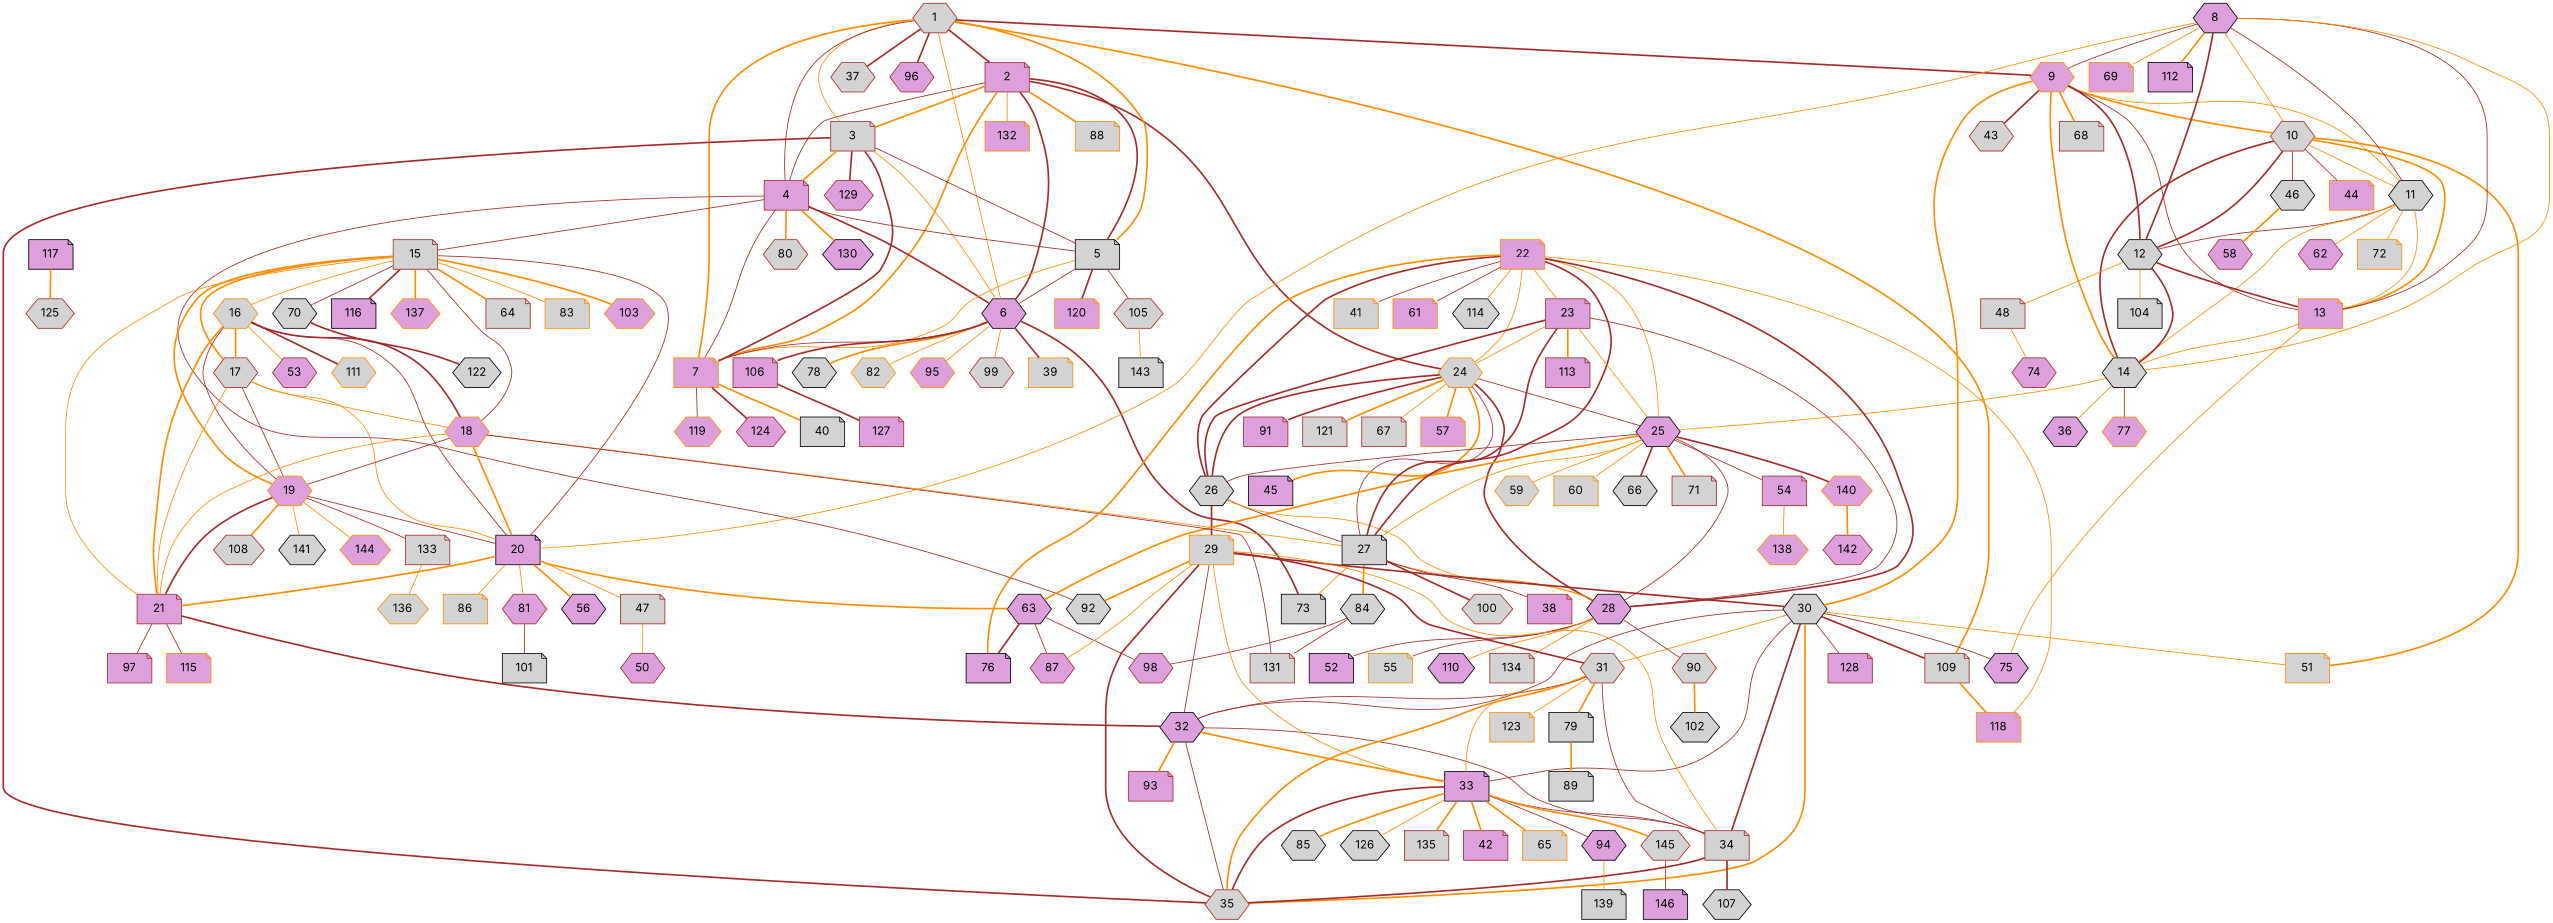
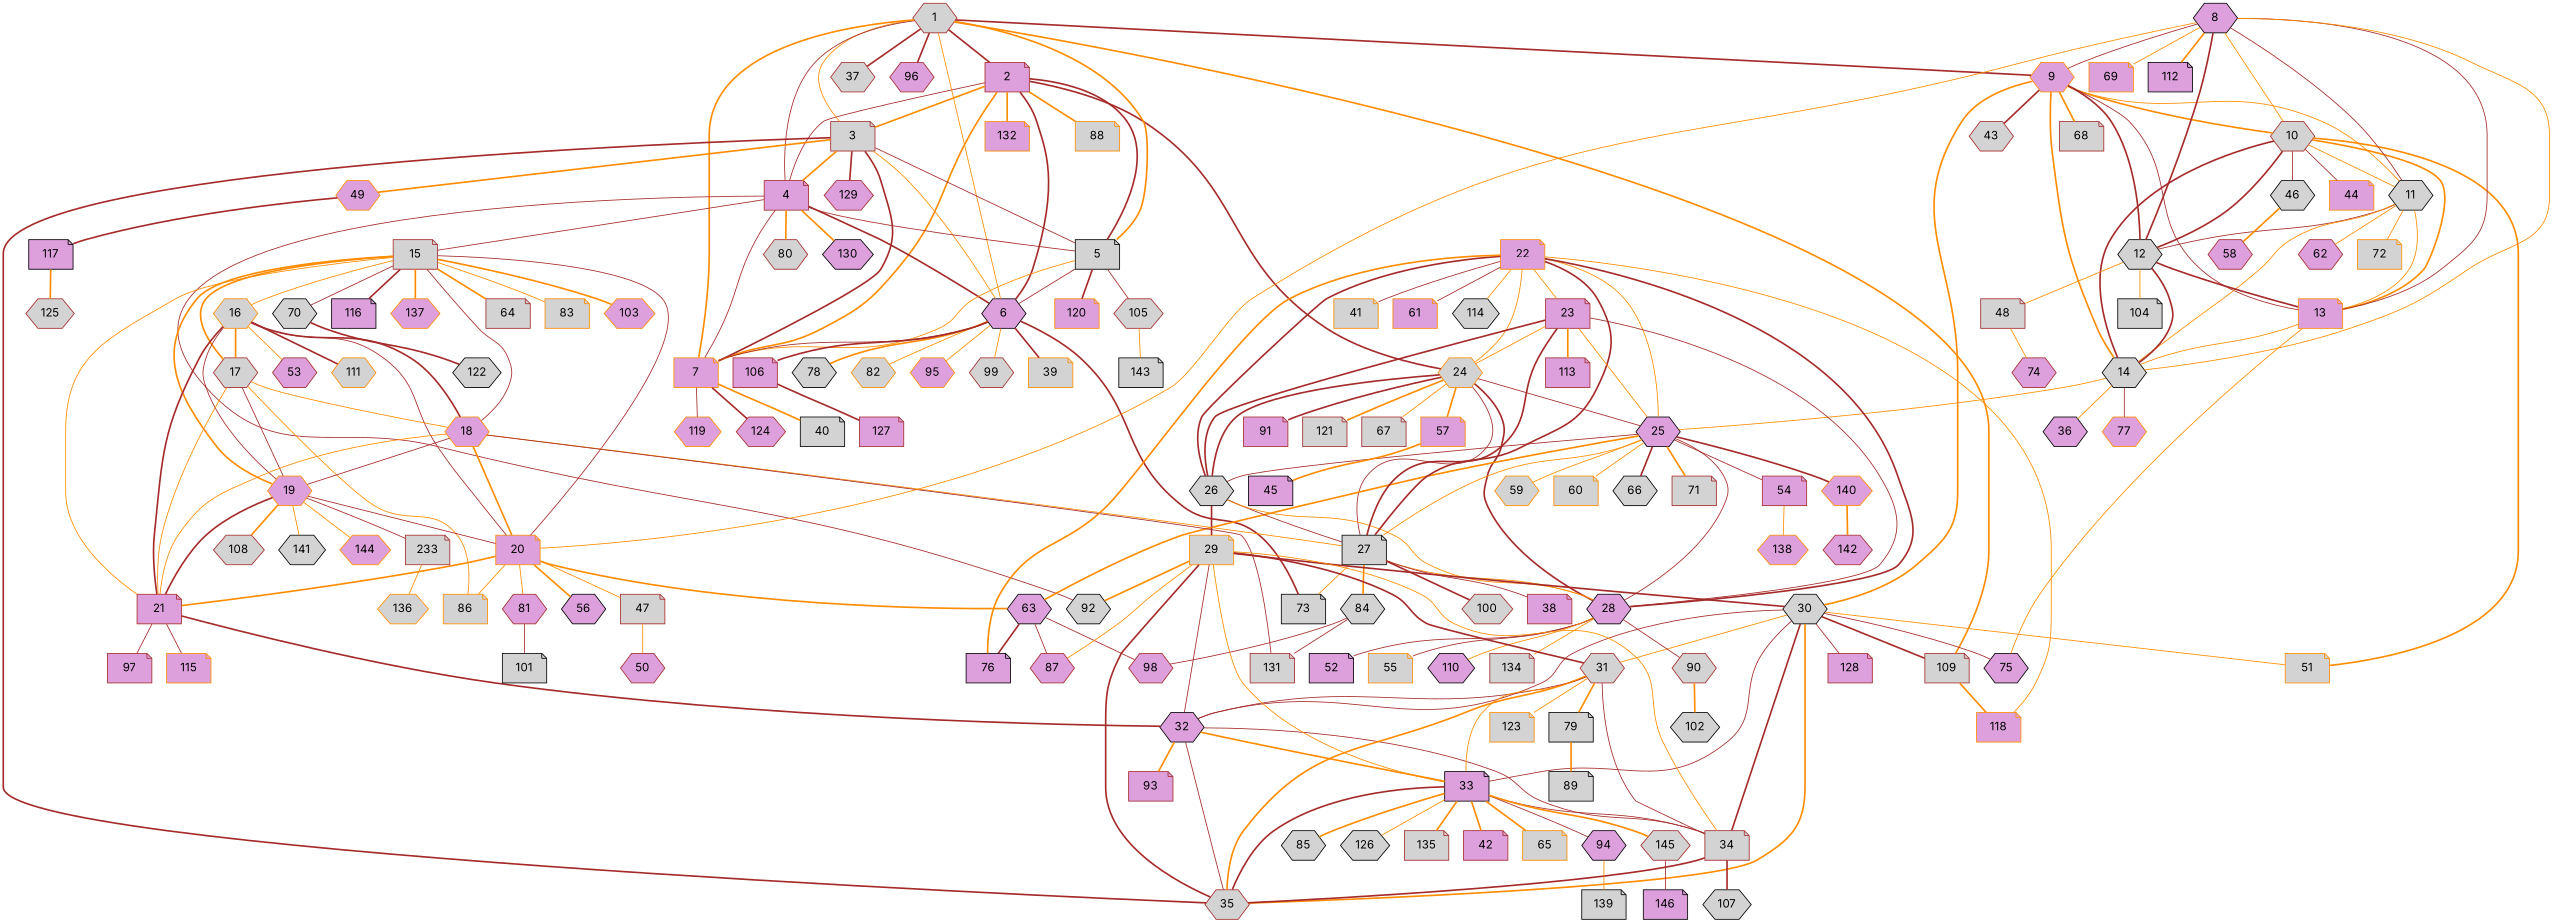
  graph {
    fontname=Inter
    node [color=brown fillcolor=lightgrey fontname=Inter shape=hexagon style=filled]
    edge [color=darkorange fontname=Inter style=solid]
    2 [fillcolor=plum shape=note]
    1
    3 [shape=note]
    4 [fillcolor=plum shape=note]
    5 [color=black shape=note]
    6 [color=black fillcolor=plum]
    7 [color=darkorange fillcolor=plum shape=note]
    9 [color=darkorange fillcolor=plum]
    37
    96 [fillcolor=plum]
    109 [shape=note]
    24 [color=darkorange]
    88 [color=darkorange shape=note]
    132 [color=darkorange fillcolor=plum shape=note]
    35
+   49 [color=darkorange fillcolor=plum]
    129 [fillcolor=plum]
    15 [shape=note]
    80
    92 [color=black]
    130 [color=black fillcolor=plum]
    105
    120 [color=darkorange fillcolor=plum shape=note]
    39 [color=darkorange shape=note]
    73 [color=black shape=note]
    78 [color=black]
    82 [color=darkorange]
    95 [color=darkorange fillcolor=plum]
    99
    106 [fillcolor=plum shape=note]
    40 [color=black shape=note]
    119 [color=darkorange fillcolor=plum]
    124 [fillcolor=plum]
    10
    11 [color=black]
    12 [color=black]
    13 [color=darkorange fillcolor=plum shape=note]
    14 [color=black]
    30 [color=black]
    43
    68 [shape=note]
    118 [color=darkorange fillcolor=plum shape=note]
    25 [color=black fillcolor=plum]
    27 [color=black shape=note]
    26 [color=black]
    28 [color=black fillcolor=plum]
    45 [color=black fillcolor=plum shape=note]
    57 [color=darkorange fillcolor=plum shape=note]
    67 [shape=note]
    91 [fillcolor=plum shape=note]
    121 [shape=note]
    117 [color=black fillcolor=plum shape=note]
-   20 [color=black fillcolor=plum shape=note]
+   20 [color=darkorange fillcolor=plum shape=note]
    16 [color=darkorange]
    17
    18 [color=darkorange fillcolor=plum]
    19 [color=darkorange fillcolor=plum]
    21 [fillcolor=plum shape=note]
    64 [shape=note]
    70 [color=black]
    83 [color=darkorange shape=note]
    103 [color=darkorange fillcolor=plum]
    116 [color=black fillcolor=plum shape=note]
    137 [color=darkorange fillcolor=plum]
    143 [color=black shape=note]
    127 [fillcolor=plum shape=note]
    8 [color=black fillcolor=plum]
    69 [color=darkorange fillcolor=plum shape=note]
    112 [color=black fillcolor=plum shape=note]
    44 [color=darkorange fillcolor=plum shape=note]
    46 [color=black]
    51 [color=darkorange shape=note]
    62 [fillcolor=plum]
    72 [color=darkorange shape=note]
    48 [shape=note]
    104 [color=black shape=note]
    75 [color=black fillcolor=plum]
    36 [color=black fillcolor=plum]
    77 [color=darkorange fillcolor=plum]
    47 [shape=note]
    56 [color=black fillcolor=plum]
    63 [color=black fillcolor=plum]
    81 [fillcolor=plum]
    86 [color=darkorange shape=note]
    32 [color=black fillcolor=plum]
    31
    33 [color=black fillcolor=plum shape=note]
    34 [shape=note]
    128 [fillcolor=plum shape=note]
    58 [fillcolor=plum]
    74 [fillcolor=plum]
    54 [fillcolor=plum shape=note]
    59 [color=darkorange]
    60 [color=darkorange shape=note]
    66 [color=black]
    71 [shape=note]
    140 [color=darkorange fillcolor=plum]
    53 [fillcolor=plum]
    111 [color=darkorange]
    131 [shape=note]
    108
-   133 [shape=note]
+   133 [shape=note label=233]
    141 [color=black]
    144 [color=darkorange fillcolor=plum]
    97 [fillcolor=plum shape=note]
    115 [color=darkorange fillcolor=plum shape=note]
    122 [color=black]
    38 [fillcolor=plum shape=note]
    84 [color=black]
    100
    136 [color=darkorange]
    50 [fillcolor=plum]
    76 [color=black fillcolor=plum shape=note]
    87 [fillcolor=plum]
    98 [fillcolor=plum]
    101 [color=black shape=note]
    93 [fillcolor=plum shape=note]
    22 [color=darkorange fillcolor=plum shape=note]
    23 [fillcolor=plum shape=note]
    41 [color=darkorange shape=note]
    61 [color=darkorange fillcolor=plum shape=note]
    114 [color=black]
    113 [fillcolor=plum shape=note]
    29 [color=darkorange shape=note]
    52 [color=black fillcolor=plum shape=note]
    55 [color=darkorange shape=note]
    90
    110 [color=black fillcolor=plum]
    134 [shape=note]
    138 [color=darkorange fillcolor=plum]
    142 [fillcolor=plum]
    102 [color=black]
    79 [color=black shape=note]
    123 [color=darkorange shape=note]
    42 [fillcolor=plum shape=note]
    65 [color=darkorange shape=note]
    85 [color=black]
    94 [color=black fillcolor=plum]
    126 [color=black]
    135 [shape=note]
    145
    107 [color=black]
    89 [color=black shape=note]
    139 [color=black shape=note]
    146 [color=black fillcolor=plum shape=note]
    125
    2 -- 3 [style=bold]
    2 -- 4 [color=brown]
    2 -- 5 [color=brown style=bold]
    2 -- 6 [color=brown style=bold]
    2 -- 7 [style=bold]
    2 -- 24 [color=brown style=bold]
    2 -- 88 [style=bold]
-   2 -- 132
+   2 -- 132 [style=bold]
    1 -- 2 [color=brown style=bold]
    1 -- 3
    1 -- 4 [color=brown]
    1 -- 5 [style=bold]
    1 -- 6
    1 -- 7 [style=bold]
    1 -- 9 [color=brown style=bold]
    1 -- 37 [color=brown style=bold]
    1 -- 96 [color=brown style=bold]
    1 -- 109 [style=bold]
    3 -- 4 [style=bold]
    3 -- 5 [color=brown]
    3 -- 6
    3 -- 7 [color=brown style=bold]
    3 -- 35 [color=brown style=bold]
+   3 -- 49 [style=bold]
    3 -- 129 [color=brown style=bold]
    4 -- 5 [color=brown]
    4 -- 6 [color=brown style=bold]
    4 -- 7 [color=brown]
    4 -- 15 [color=brown]
    4 -- 80 [style=bold]
    4 -- 92 [color=brown]
    4 -- 130 [style=bold]
    5 -- 6 [color=brown]
    5 -- 7
    5 -- 105 [color=brown]
    5 -- 120 [color=brown style=bold]
    6 -- 7 [color=brown]
    6 -- 39 [color=brown style=bold]
    6 -- 73 [color=brown style=bold]
    6 -- 78 [style=bold]
    6 -- 82
    6 -- 95
    6 -- 99
    6 -- 106 [color=brown style=bold]
    7 -- 40 [style=bold]
    7 -- 119 [color=brown]
    7 -- 124 [color=brown style=bold]
    9 -- 10 [style=bold]
    9 -- 11
    9 -- 12 [color=brown style=bold]
    9 -- 13 [color=brown]
    9 -- 14 [style=bold]
    9 -- 30 [style=bold]
    9 -- 43 [color=brown style=bold]
    9 -- 68 [style=bold]
    109 -- 118 [style=bold]
    24 -- 25 [color=brown]
    24 -- 27 [color=brown]
    24 -- 26 [color=brown style=bold]
    24 -- 28 [color=brown style=bold]
-   24 -- 45 [style=bold]
+   57 -- 45 [style=bold]
    24 -- 57 [style=bold]
    24 -- 67
    24 -- 91 [color=brown style=bold]
    24 -- 121 [style=bold]
+   49 -- 117 [color=brown style=bold]
    15 -- 20 [color=brown]
    15 -- 16
    15 -- 17 [style=bold]
    15 -- 18 [color=brown]
    15 -- 19 [style=bold]
    15 -- 21
    15 -- 64 [style=bold]
    15 -- 70 [color=brown]
    15 -- 83
    15 -- 103 [style=bold]
    15 -- 116 [color=brown style=bold]
    15 -- 137 [style=bold]
    105 -- 143
    106 -- 127 [color=brown style=bold]
    10 -- 11
    10 -- 12 [color=brown style=bold]
    10 -- 13 [style=bold]
    10 -- 14 [color=brown style=bold]
    10 -- 44 [color=brown]
    10 -- 46 [color=brown]
    10 -- 51 [style=bold]
    11 -- 12 [color=brown]
    11 -- 13
    11 -- 14
    11 -- 62
    11 -- 72
    12 -- 13 [color=brown style=bold]
    12 -- 14 [color=brown style=bold]
    12 -- 48
    12 -- 104
    13 -- 14
    13 -- 75
    14 -- 25
    14 -- 36
    14 -- 77 [color=brown]
    30 -- 109 [color=brown style=bold]
    30 -- 35 [style=bold]
    30 -- 51
    30 -- 75 [color=brown]
    30 -- 32 [color=brown]
    30 -- 31
    30 -- 33 [color=brown]
    30 -- 34 [color=brown style=bold]
    30 -- 128 [color=brown]
    25 -- 27
    25 -- 26 [color=brown]
    25 -- 28 [color=brown]
    25 -- 63 [style=bold]
    25 -- 54 [color=brown]
    25 -- 59
    25 -- 60
    25 -- 66 [color=brown style=bold]
    25 -- 71 [style=bold]
    25 -- 140 [color=brown style=bold]
    27 -- 73
    27 -- 28
    27 -- 38 [color=brown]
    27 -- 84 [style=bold]
    27 -- 100 [color=brown style=bold]
    26 -- 27 [color=brown]
    26 -- 28
    26 -- 29 [color=brown style=bold]
    28 -- 52 [color=brown]
    28 -- 55 [color=brown]
    28 -- 90 [color=brown]
    28 -- 110
    28 -- 134
    117 -- 125 [style=bold]
    20 -- 21 [style=bold]
    20 -- 47
    20 -- 56 [style=bold]
    20 -- 63 [style=bold]
    20 -- 81
    20 -- 86
    16 -- 20 [color=brown]
    16 -- 17 [style=bold]
    16 -- 18 [color=brown style=bold]
    16 -- 19 [color=brown]
-   16 -- 21 [style=bold]
+   16 -- 21 [color=brown style=bold]
    16 -- 53
    16 -- 111 [color=brown style=bold]
-   17 -- 20
+   17 -- 86
    17 -- 18
    17 -- 19 [color=brown]
    17 -- 21
    18 -- 27
    18 -- 20 [style=bold]
    18 -- 19 [color=brown]
    18 -- 21
    18 -- 131 [color=brown]
    19 -- 20 [color=brown]
    19 -- 21 [color=brown style=bold]
    19 -- 108 [style=bold]
    19 -- 133 [color=brown]
    19 -- 141
    19 -- 144
    21 -- 32 [color=brown style=bold]
    21 -- 97 [color=brown]
    21 -- 115 [color=brown]
    70 -- 122 [color=brown style=bold]
    8 -- 9 [color=brown]
    8 -- 10
    8 -- 11 [color=brown]
    8 -- 12 [color=brown style=bold]
    8 -- 13 [color=brown]
    8 -- 14
    8 -- 20
    8 -- 69
    8 -- 112 [style=bold]
    46 -- 58 [style=bold]
    48 -- 74
    47 -- 50
    63 -- 76 [color=brown style=bold]
    63 -- 87 [color=brown]
    63 -- 98 [color=brown]
    81 -- 101 [color=brown]
    32 -- 35 [color=brown]
    32 -- 33 [style=bold]
    32 -- 34 [color=brown]
    32 -- 93 [style=bold]
    31 -- 35 [style=bold]
    31 -- 32 [color=brown]
    31 -- 33
    31 -- 34 [color=brown]
    31 -- 79 [style=bold]
    31 -- 123
    33 -- 35 [color=brown style=bold]
    33 -- 34 [color=brown]
    33 -- 42 [style=bold]
    33 -- 65 [style=bold]
    33 -- 85 [style=bold]
    33 -- 94 [color=brown]
    33 -- 126
    33 -- 135 [style=bold]
    33 -- 145 [style=bold]
    34 -- 35 [color=brown style=bold]
    34 -- 107 [color=brown style=bold]
    54 -- 138
    140 -- 142 [style=bold]
    133 -- 136
    84 -- 131 [color=brown]
    84 -- 98 [color=brown]
    22 -- 24
    22 -- 118
    22 -- 25
    22 -- 27 [color=brown style=bold]
    22 -- 26 [color=brown style=bold]
    22 -- 28 [color=brown style=bold]
    22 -- 76 [style=bold]
    22 -- 23
    22 -- 41 [color=brown]
    22 -- 61 [color=brown]
    22 -- 114
    23 -- 24
    23 -- 25
    23 -- 27 [color=brown style=bold]
    23 -- 26 [color=brown style=bold]
    23 -- 28 [color=brown]
    23 -- 113 [style=bold]
    29 -- 35 [color=brown style=bold]
    29 -- 92 [style=bold]
    29 -- 30 [color=brown style=bold]
    29 -- 32 [color=brown]
    29 -- 31 [color=brown style=bold]
    29 -- 33
    29 -- 34
    29 -- 87
    90 -- 102 [style=bold]
    79 -- 89 [style=bold]
    94 -- 139
    145 -- 146 [color=brown]
  }
